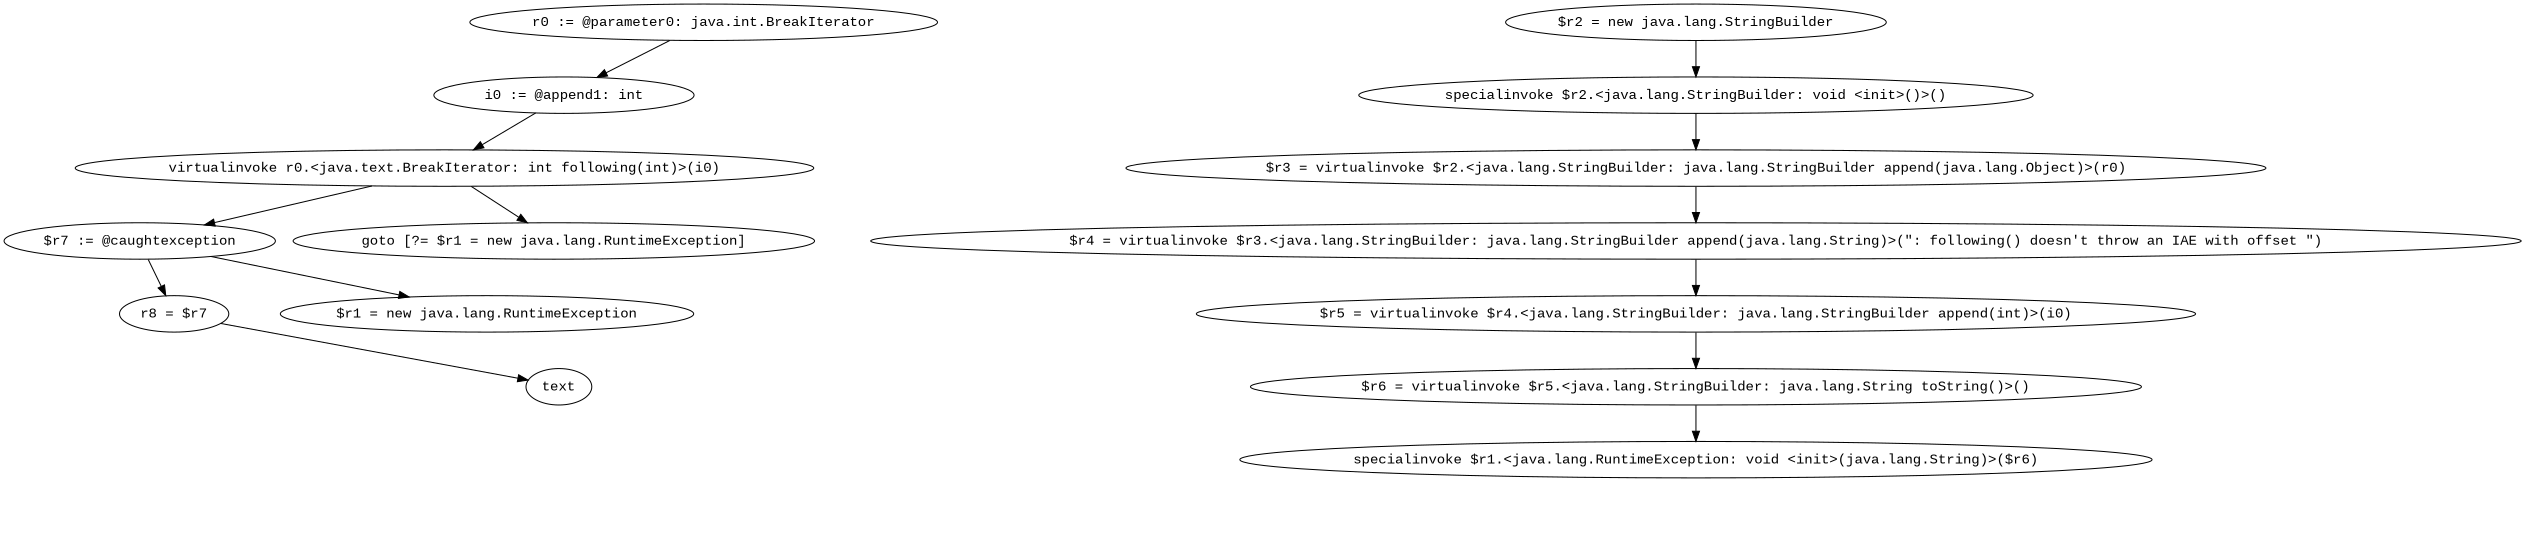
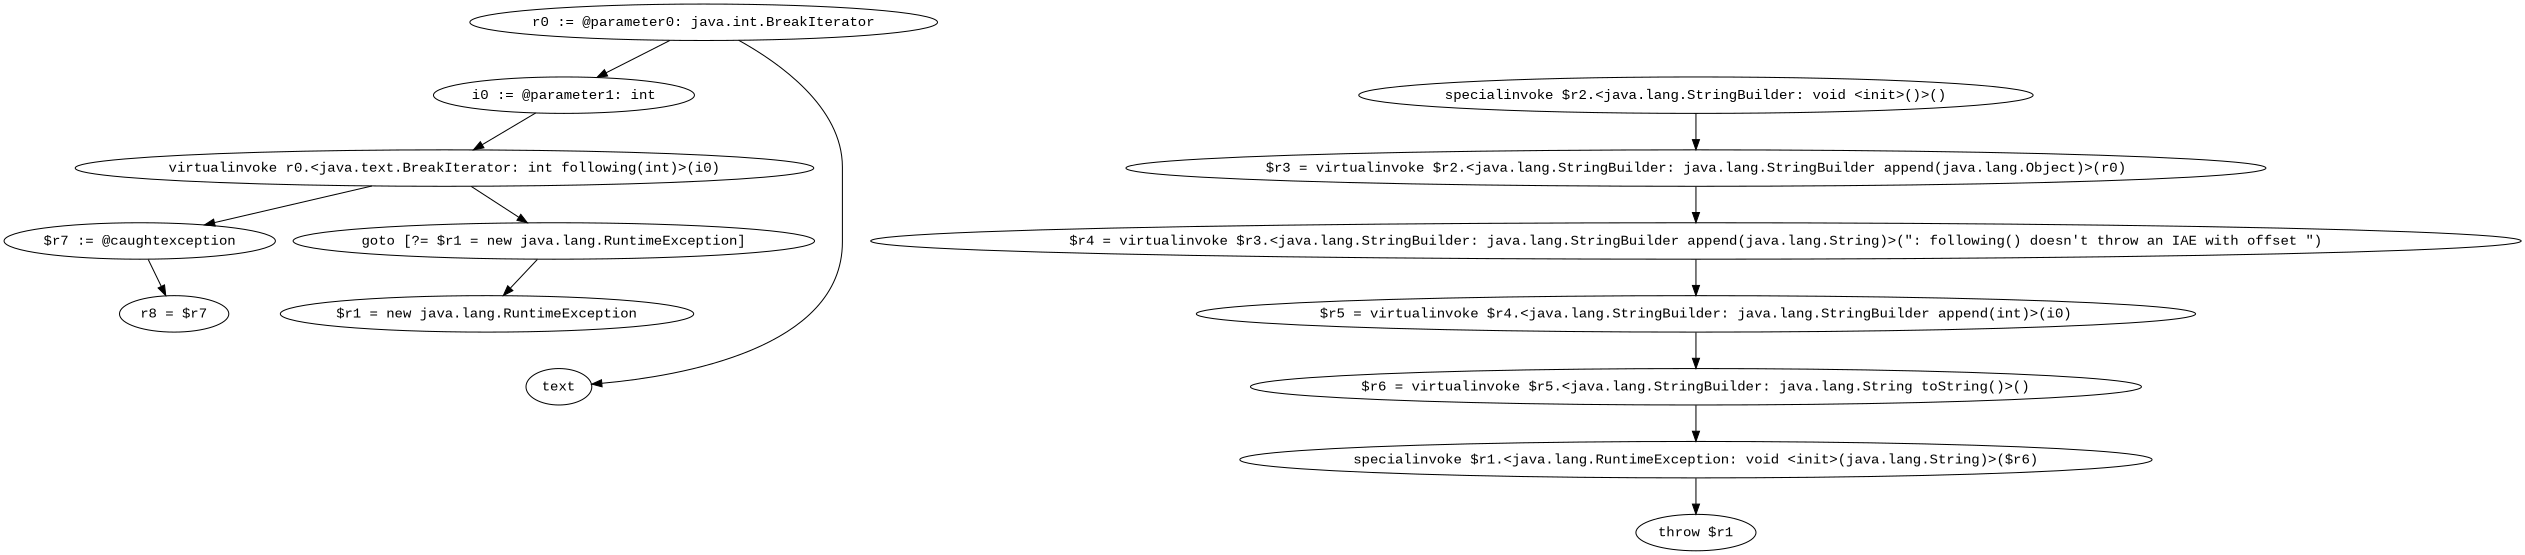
  digraph {
    fontname="Liberation Mono"
    node [fontname="Liberation Mono"]
    edge [fontname="Liberation Mono"]
    n1 [label="r0 := @parameter0: java.int.BreakIterator"]
-   "i0 := @parameter1: int" [label="i0 := @append1: int"]
+   "i0 := @parameter1: int"
    "virtualinvoke r0.<java.text.BreakIterator: int following(int)>(i0)"
    "$r7 := @caughtexception"
    "goto [?= $r1 = new java.lang.RuntimeException]"
    "r8 = $r7"
    "$r1 = new java.lang.RuntimeException"
    n8 [label=text]
-   "$r2 = new java.lang.StringBuilder"
    "specialinvoke $r2.<java.lang.StringBuilder: void <init>()>()"
    "$r3 = virtualinvoke $r2.<java.lang.StringBuilder: java.lang.StringBuilder append(java.lang.Object)>(r0)"
    "$r4 = virtualinvoke $r3.<java.lang.StringBuilder: java.lang.StringBuilder append(java.lang.String)>(\": following() doesn\'t throw an IAE with offset \")"
    "$r5 = virtualinvoke $r4.<java.lang.StringBuilder: java.lang.StringBuilder append(int)>(i0)"
    "$r6 = virtualinvoke $r5.<java.lang.StringBuilder: java.lang.String toString()>()"
    "specialinvoke $r1.<java.lang.RuntimeException: void <init>(java.lang.String)>($r6)"
+   "throw $r1"
    n1 -> "i0 := @parameter1: int"
    "i0 := @parameter1: int" -> "virtualinvoke r0.<java.text.BreakIterator: int following(int)>(i0)"
    "virtualinvoke r0.<java.text.BreakIterator: int following(int)>(i0)" -> "$r7 := @caughtexception"
    "virtualinvoke r0.<java.text.BreakIterator: int following(int)>(i0)" -> "goto [?= $r1 = new java.lang.RuntimeException]"
    "$r7 := @caughtexception" -> "r8 = $r7"
-   "$r7 := @caughtexception" -> "$r1 = new java.lang.RuntimeException"
-   "r8 = $r7" -> n8
-   "$r2 = new java.lang.StringBuilder" -> "specialinvoke $r2.<java.lang.StringBuilder: void <init>()>()"
+   "goto [?= $r1 = new java.lang.RuntimeException]" -> "$r1 = new java.lang.RuntimeException"
+   n1 -> n8
    "specialinvoke $r2.<java.lang.StringBuilder: void <init>()>()" -> "$r3 = virtualinvoke $r2.<java.lang.StringBuilder: java.lang.StringBuilder append(java.lang.Object)>(r0)"
    "$r3 = virtualinvoke $r2.<java.lang.StringBuilder: java.lang.StringBuilder append(java.lang.Object)>(r0)" -> "$r4 = virtualinvoke $r3.<java.lang.StringBuilder: java.lang.StringBuilder append(java.lang.String)>(\": following() doesn\'t throw an IAE with offset \")"
    "$r4 = virtualinvoke $r3.<java.lang.StringBuilder: java.lang.StringBuilder append(java.lang.String)>(\": following() doesn\'t throw an IAE with offset \")" -> "$r5 = virtualinvoke $r4.<java.lang.StringBuilder: java.lang.StringBuilder append(int)>(i0)"
    "$r5 = virtualinvoke $r4.<java.lang.StringBuilder: java.lang.StringBuilder append(int)>(i0)" -> "$r6 = virtualinvoke $r5.<java.lang.StringBuilder: java.lang.String toString()>()"
    "$r6 = virtualinvoke $r5.<java.lang.StringBuilder: java.lang.String toString()>()" -> "specialinvoke $r1.<java.lang.RuntimeException: void <init>(java.lang.String)>($r6)"
+   "specialinvoke $r1.<java.lang.RuntimeException: void <init>(java.lang.String)>($r6)" -> "throw $r1"
  }
